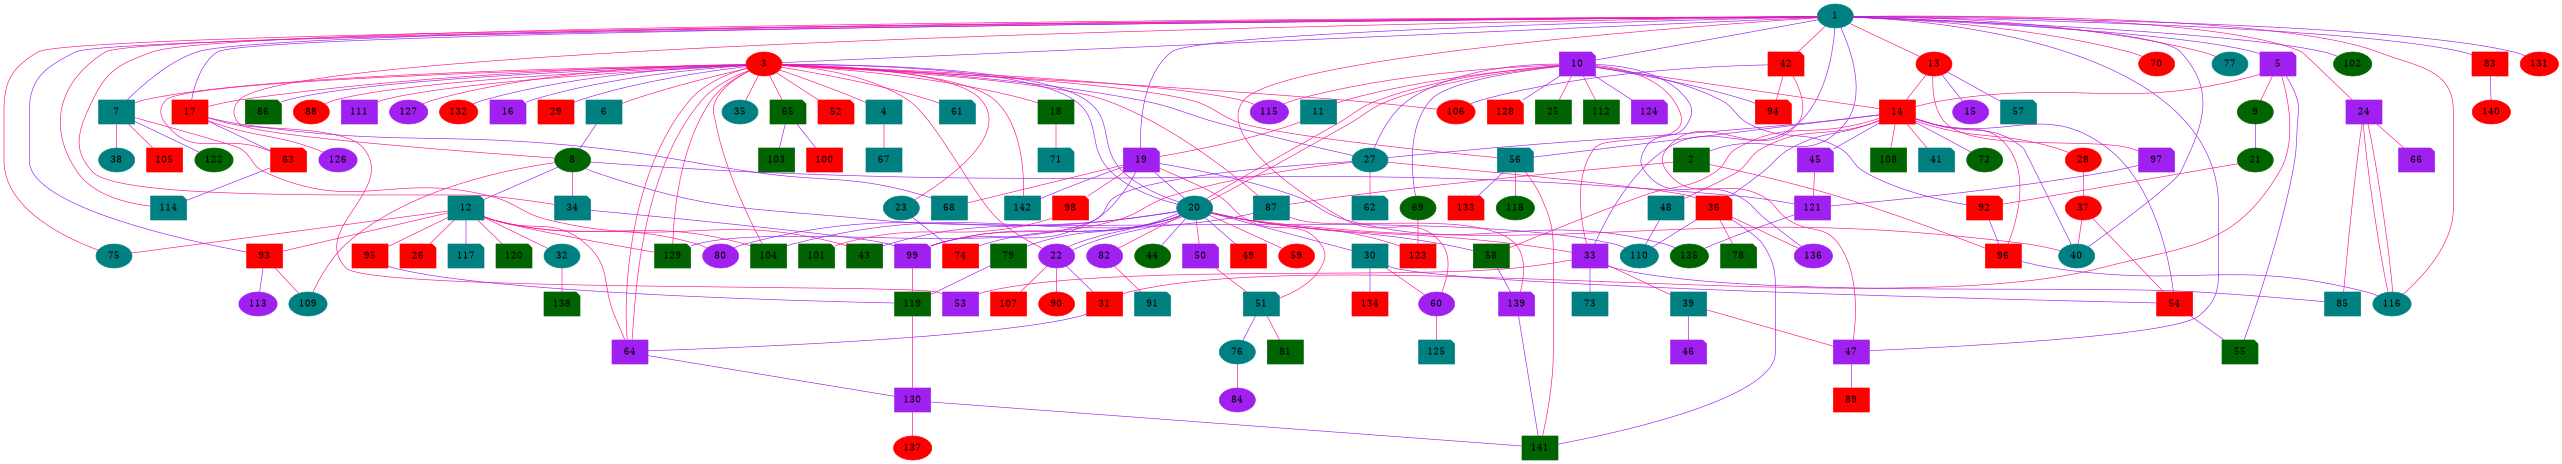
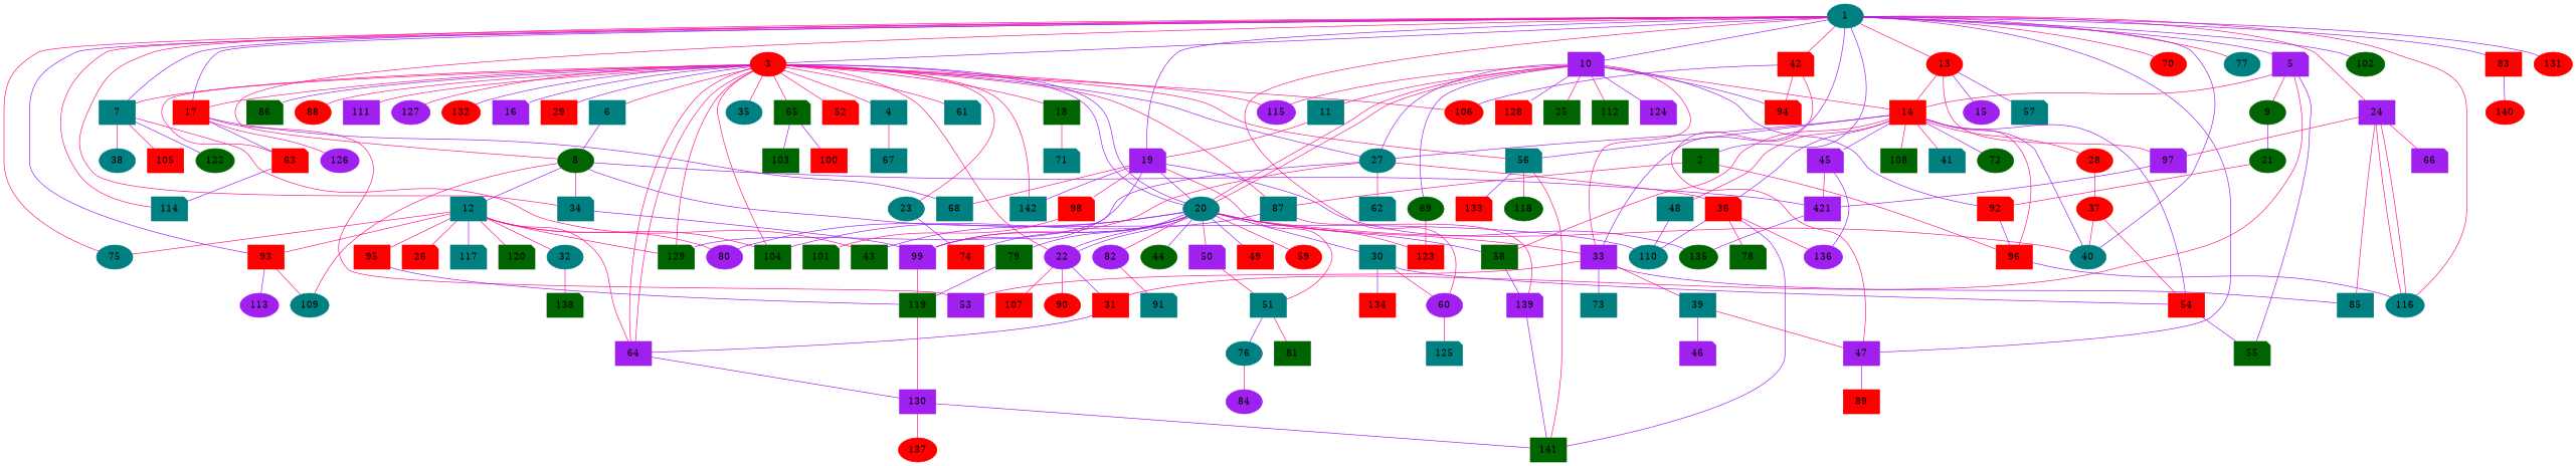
  graph {
    node [color=teal shape=box style=filled]
    edge [color=deeppink]
    1 [shape=ellipse]
    2 [color=darkgreen]
    3 [color=red shape=ellipse]
    5 [color=purple shape=note]
    7
    8 [color=darkgreen shape=ellipse]
    10 [color=purple shape=note]
    13 [color=red shape=ellipse]
    17 [color=red]
    19 [color=purple shape=note]
    24 [color=purple]
    33 [color=purple]
    34 [shape=note]
    40 [shape=ellipse]
    42 [color=red shape=note]
    47 [color=purple]
    60 [color=purple shape=ellipse]
    70 [color=red shape=ellipse]
    75 [shape=ellipse]
    77 [shape=ellipse]
    83 [color=red]
    93 [color=red]
    102 [color=darkgreen shape=ellipse]
    114 [shape=note]
    116 [shape=ellipse]
    131 [color=red shape=ellipse]
    87
    96 [color=red]
    4
    6
    16 [color=purple shape=note]
    18 [color=darkgreen]
    20 [shape=ellipse]
    22 [color=purple shape=ellipse]
    23 [shape=ellipse]
    27 [shape=ellipse]
    29 [color=red]
    35 [shape=ellipse]
    52 [color=red shape=note]
    56 [shape=note]
    61 [shape=note]
    63 [color=red shape=note]
    64 [color=purple]
    65 [color=darkgreen shape=note]
    86 [color=darkgreen shape=note]
    88 [color=red shape=ellipse]
    104 [color=darkgreen]
    106 [color=red shape=ellipse]
    111 [color=purple]
    115 [color=purple shape=ellipse]
    127 [color=purple shape=ellipse]
    129 [color=darkgreen shape=note]
    132 [color=red shape=ellipse]
    142
    9 [color=darkgreen shape=ellipse]
    14 [color=red]
    31 [color=red]
    55 [color=darkgreen shape=note]
    38 [shape=ellipse]
    43 [color=darkgreen]
    105 [color=red]
    122 [color=darkgreen shape=ellipse]
    12 [shape=note]
    109 [shape=ellipse]
    110 [shape=ellipse]
-   121 [color=purple]
+   121 [color=purple label=421]
    11
    25 [color=darkgreen]
    69 [color=darkgreen shape=ellipse]
    92 [color=red shape=note]
    94 [color=red shape=note]
    112 [color=darkgreen]
    124 [color=purple shape=note]
    128 [color=red shape=note]
    136 [color=purple shape=ellipse]
    15 [color=purple shape=ellipse]
    57 [shape=note]
    97 [color=purple shape=note]
    53 [color=purple]
    68
    126 [color=purple shape=ellipse]
    51 [shape=note]
    98 [color=red shape=note]
    135 [color=darkgreen shape=ellipse]
    99 [color=purple shape=note]
    66 [color=purple shape=note]
    85
    39
    73
    89 [color=red]
    125 [shape=note]
    140 [color=red shape=ellipse]
    113 [color=purple shape=ellipse]
    139 [color=purple shape=note]
    67
    71 [shape=note]
    80 [color=purple shape=ellipse]
    58 [color=darkgreen]
    30
    44 [color=darkgreen shape=ellipse]
    49 [color=red]
    50 [color=purple shape=note]
    59 [color=red shape=ellipse]
    74 [color=red]
    79 [color=darkgreen]
    82 [color=purple shape=ellipse]
    123 [color=red]
    90 [color=red shape=ellipse]
    107 [color=red]
    36 [color=red shape=note]
    62 [shape=note]
    141 [color=darkgreen]
    118 [color=darkgreen shape=ellipse]
    133 [color=red shape=note]
    130 [color=purple]
    100 [color=red]
    103 [color=darkgreen]
    21 [color=darkgreen shape=ellipse]
    28 [color=red shape=ellipse]
    41 [shape=note]
    45 [color=purple shape=note]
    48
    54 [color=red]
    72 [color=darkgreen shape=ellipse]
    108 [color=darkgreen]
    26 [color=red shape=note]
    32 [shape=ellipse]
    95 [color=red]
    117 [shape=note]
    120 [color=darkgreen shape=note]
    138 [color=darkgreen shape=note]
    119 [color=darkgreen]
    37 [color=red shape=ellipse]
    78 [color=darkgreen shape=note]
    76 [shape=ellipse]
    81 [color=darkgreen]
    101 [color=darkgreen shape=note]
    134 [color=red]
    91 [shape=note]
    46 [color=purple shape=note]
    84 [color=purple shape=ellipse]
    137 [color=red shape=ellipse]
    1 -- 2 [color=purple]
    1 -- 3 [color=purple]
    1 -- 5 [color=purple]
    1 -- 7 [color=purple]
    1 -- 8
    1 -- 10 [color=purple]
    1 -- 13
    1 -- 17 [color=purple]
    1 -- 19 [color=purple]
    1 -- 24
    1 -- 33 [color=purple]
    1 -- 34
    1 -- 40 [color=purple]
    1 -- 42
    1 -- 47 [color=purple]
    1 -- 60
    1 -- 70
    1 -- 75
    1 -- 77
    1 -- 83 [color=purple]
    1 -- 93 [color=purple]
    1 -- 102 [color=purple]
    1 -- 114
    1 -- 116
    1 -- 131 [color=purple]
    2 -- 87
    2 -- 96
    3 -- 7
    3 -- 17
    3 -- 87
    3 -- 4
    3 -- 6
    3 -- 16 [color=purple]
    3 -- 18
    3 -- 20 [color=purple]
    3 -- 20 [color=purple]
    3 -- 22
    3 -- 23
    3 -- 27 [color=purple]
    3 -- 29 [color=purple]
    3 -- 35
    3 -- 52
    3 -- 56
    3 -- 61
    3 -- 63
    3 -- 64
    3 -- 64
    3 -- 65
    3 -- 86 [color=purple]
    3 -- 88
    3 -- 104
    3 -- 106
    3 -- 111
    3 -- 115
    3 -- 127
    3 -- 129
    3 -- 132 [color=purple]
    3 -- 142
    5 -- 9
    5 -- 14
    5 -- 31
    5 -- 55 [color=purple]
    7 -- 38
    7 -- 43
    7 -- 105
    7 -- 122 [color=purple]
    8 -- 34
    8 -- 12 [color=purple]
    8 -- 109
    8 -- 110 [color=purple]
    8 -- 121 [color=purple]
    10 -- 33
    10 -- 20
    10 -- 20
    10 -- 27 [color=purple]
    10 -- 115
    10 -- 14
    10 -- 11
    10 -- 25
    10 -- 69 [color=purple]
    10 -- 92 [color=purple]
    10 -- 94 [color=purple]
    10 -- 112
    10 -- 124 [color=purple]
    10 -- 128 [color=purple]
-   10 -- 136 [color=purple]
+   45 -- 136 [color=purple]
    13 -- 14
    13 -- 15 [color=purple]
    13 -- 57 [color=purple]
    13 -- 97
    17 -- 63 [color=purple]
    17 -- 53
    17 -- 68 [color=purple]
    17 -- 126
    19 -- 20 [color=purple]
    19 -- 142 [color=purple]
    19 -- 68
    19 -- 51
    19 -- 98
    19 -- 135 [color=purple]
    19 -- 99 [color=purple]
    24 -- 116
    24 -- 116
+   24 -- 97
    24 -- 66
    24 -- 85
    33 -- 53
    33 -- 85 [color=purple]
    33 -- 39
    33 -- 73 [color=purple]
    34 -- 99 [color=purple]
    42 -- 47
    42 -- 106 [color=purple]
    42 -- 94
    47 -- 89 [color=purple]
    60 -- 125
    83 -- 140 [color=purple]
    93 -- 109
    93 -- 113 [color=purple]
    87 -- 104 [color=purple]
    87 -- 139
    96 -- 116 [color=purple]
    4 -- 67
    6 -- 8 [color=purple]
    18 -- 71
    20 -- 33
    20 -- 40
    20 -- 22 [color=purple]
    20 -- 22 [color=purple]
    20 -- 43 [color=purple]
    20 -- 99 [color=purple]
    20 -- 80 [color=purple]
    20 -- 58 [color=purple]
    20 -- 30 [color=purple]
    20 -- 44 [color=purple]
    20 -- 49 [color=purple]
    20 -- 50
    20 -- 59
    20 -- 74 [color=purple]
    20 -- 79 [color=purple]
    20 -- 82
    20 -- 123
    22 -- 31 [color=purple]
    22 -- 90
    22 -- 107
    23 -- 74 [color=purple]
    27 -- 129 [color=purple]
    27 -- 99
    27 -- 36
    27 -- 62
    56 -- 141
    56 -- 118
    56 -- 133 [color=purple]
    63 -- 114 [color=purple]
    64 -- 130 [color=purple]
    65 -- 100 [color=purple]
    65 -- 103 [color=purple]
    9 -- 21 [color=purple]
    14 -- 40 [color=purple]
    14 -- 96
    14 -- 27 [color=purple]
    14 -- 56 [color=purple]
    14 -- 58
    14 -- 36 [color=purple]
    14 -- 28
    14 -- 41
    14 -- 45 [color=purple]
    14 -- 48
    14 -- 54 [color=purple]
    14 -- 72 [color=purple]
    14 -- 108
    31 -- 64 [color=purple]
    12 -- 75
    12 -- 93
    12 -- 64
    12 -- 104
    12 -- 129
    12 -- 80
    12 -- 26
    12 -- 32
    12 -- 95
    12 -- 117 [color=purple]
    12 -- 120
    121 -- 135 [color=purple]
    11 -- 19
    69 -- 123
    92 -- 96 [color=purple]
    97 -- 121 [color=purple]
    51 -- 76 [color=purple]
    51 -- 81
    98 -- 101
    99 -- 119
    39 -- 47
    39 -- 46 [color=purple]
    139 -- 141 [color=purple]
    58 -- 139 [color=purple]
    30 -- 60
    30 -- 54 [color=purple]
    30 -- 134 [color=purple]
    50 -- 51
    79 -- 119 [color=purple]
    82 -- 91
    36 -- 110 [color=purple]
    36 -- 136
    36 -- 141 [color=purple]
    36 -- 78
    130 -- 141 [color=purple]
    130 -- 137
    21 -- 92
    28 -- 37
    45 -- 121
    48 -- 110 [color=purple]
    54 -- 55 [color=purple]
    32 -- 138
    95 -- 119 [color=purple]
    119 -- 130
    37 -- 40
    37 -- 54
    76 -- 84
  }
